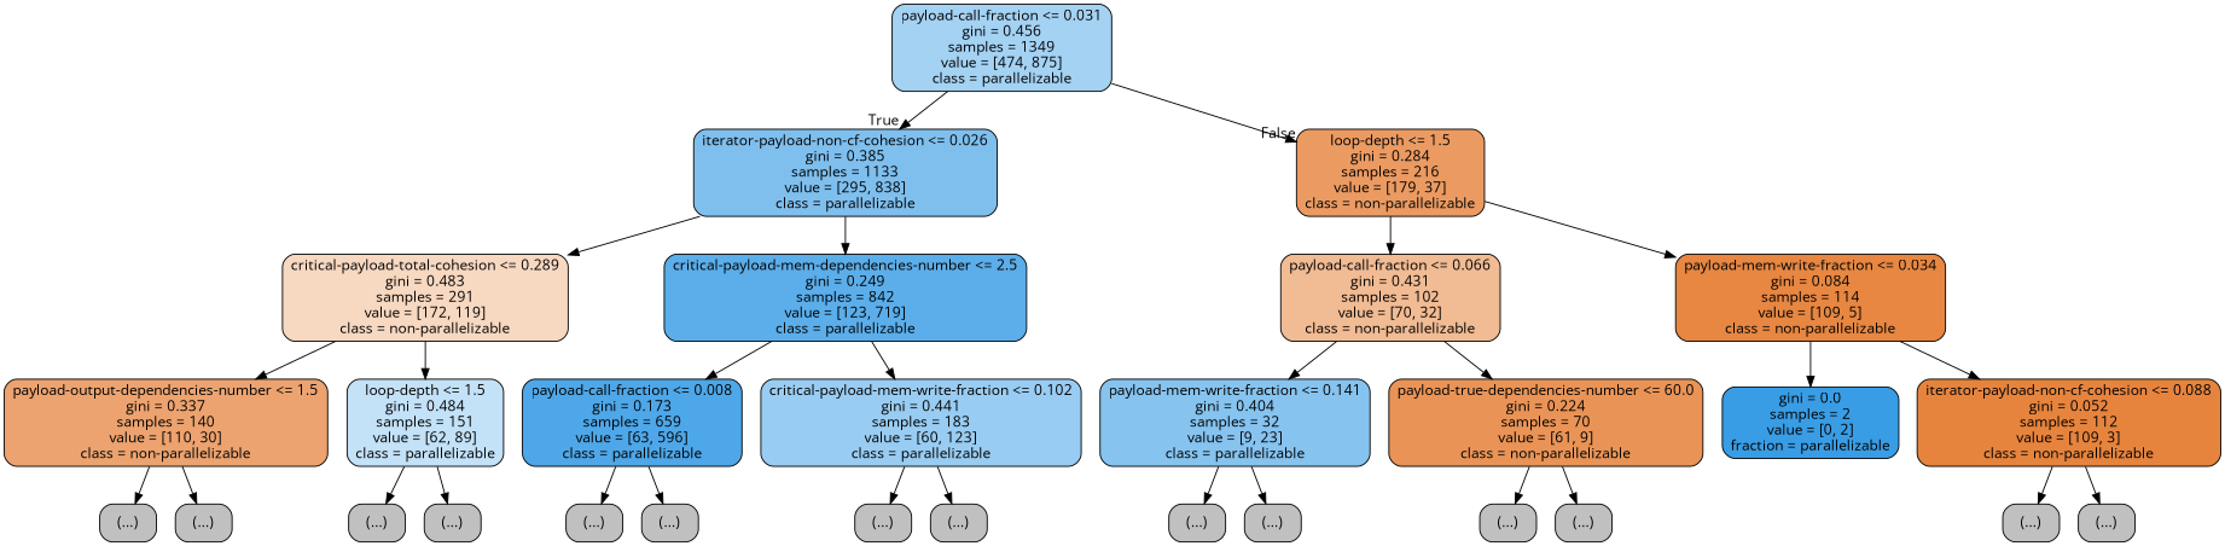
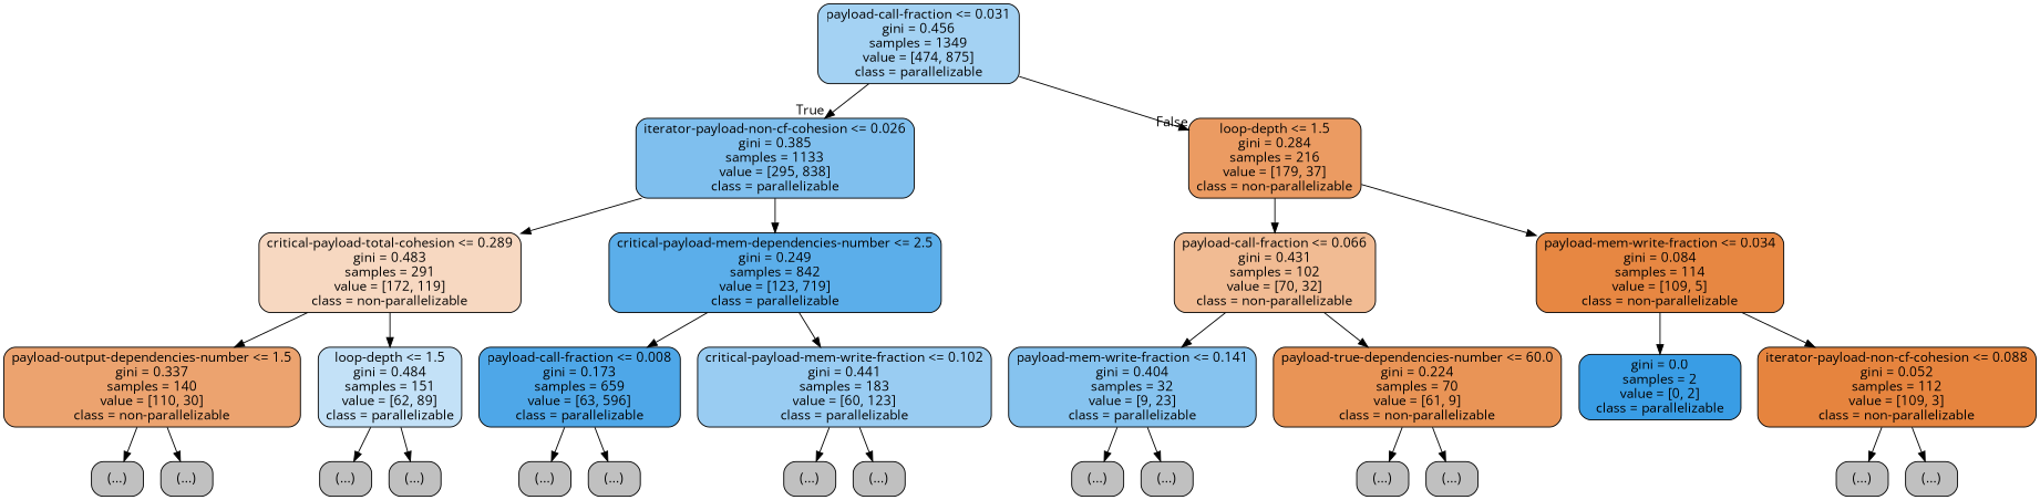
  digraph {
    fontname="Open Sans"
    node [color=black fillcolor="#C0C0C0" fontname="Open Sans" shape=box style="filled, rounded"]
    edge [fontname="Open Sans"]
    n1 [fillcolor="#399de575" label="payload-call-fraction <= 0.031\ngini = 0.456\nsamples = 1349\nvalue = [474, 875]\nclass = parallelizable"]
    n2 [fillcolor="#399de5a5" label="iterator-payload-non-cf-cohesion <= 0.026\ngini = 0.385\nsamples = 1133\nvalue = [295, 838]\nclass = parallelizable"]
    n3 [fillcolor="#e58139ca" label="loop-depth <= 1.5\ngini = 0.284\nsamples = 216\nvalue = [179, 37]\nclass = non-parallelizable"]
    n4 [fillcolor="#e581394f" label="critical-payload-total-cohesion <= 0.289\ngini = 0.483\nsamples = 291\nvalue = [172, 119]\nclass = non-parallelizable"]
    n5 [fillcolor="#399de5d3" label="critical-payload-mem-dependencies-number <= 2.5\ngini = 0.249\nsamples = 842\nvalue = [123, 719]\nclass = parallelizable"]
    n6 [fillcolor="#e58139b9" label="payload-output-dependencies-number <= 1.5\ngini = 0.337\nsamples = 140\nvalue = [110, 30]\nclass = non-parallelizable"]
    n7 [fillcolor="#399de54d" label="loop-depth <= 1.5\ngini = 0.484\nsamples = 151\nvalue = [62, 89]\nclass = parallelizable"]
    n8 [label="(...)"]
    n9 [label="(...)"]
    n10 [label="(...)"]
    n11 [label="(...)"]
    n12 [fillcolor="#399de5e4" label="payload-call-fraction <= 0.008\ngini = 0.173\nsamples = 659\nvalue = [63, 596]\nclass = parallelizable"]
    n13 [fillcolor="#399de583" label="critical-payload-mem-write-fraction <= 0.102\ngini = 0.441\nsamples = 183\nvalue = [60, 123]\nclass = parallelizable"]
    n14 [label="(...)"]
    n15 [label="(...)"]
    n16 [label="(...)"]
    n17 [label="(...)"]
    n18 [fillcolor="#e581398a" label="payload-call-fraction <= 0.066\ngini = 0.431\nsamples = 102\nvalue = [70, 32]\nclass = non-parallelizable"]
    n19 [fillcolor="#e58139f3" label="payload-mem-write-fraction <= 0.034\ngini = 0.084\nsamples = 114\nvalue = [109, 5]\nclass = non-parallelizable"]
    n20 [fillcolor="#399de59b" label="payload-mem-write-fraction <= 0.141\ngini = 0.404\nsamples = 32\nvalue = [9, 23]\nclass = parallelizable"]
    n21 [fillcolor="#e58139d9" label="payload-true-dependencies-number <= 60.0\ngini = 0.224\nsamples = 70\nvalue = [61, 9]\nclass = non-parallelizable"]
    n22 [label="(...)"]
    n23 [label="(...)"]
    n24 [label="(...)"]
    n25 [label="(...)"]
-   n26 [fillcolor="#399de5ff" label="gini = 0.0\nsamples = 2\nvalue = [0, 2]\nfraction = parallelizable"]
+   n26 [fillcolor="#399de5ff" label="gini = 0.0\nsamples = 2\nvalue = [0, 2]\nclass = parallelizable"]
    n27 [fillcolor="#e58139f8" label="iterator-payload-non-cf-cohesion <= 0.088\ngini = 0.052\nsamples = 112\nvalue = [109, 3]\nclass = non-parallelizable"]
    n28 [label="(...)"]
    n29 [label="(...)"]
    n1 -> n2 [headlabel=True labelangle=45 labeldistance=2.5]
    n1 -> n3 [headlabel=False labelangle=-45 labeldistance=2.5]
    n2 -> n4
    n2 -> n5
    n3 -> n18
    n3 -> n19
    n4 -> n6
    n4 -> n7
    n5 -> n12
    n5 -> n13
    n6 -> n8
    n6 -> n9
    n7 -> n10
    n7 -> n11
    n12 -> n14
    n12 -> n15
    n13 -> n16
    n13 -> n17
    n18 -> n20
    n18 -> n21
    n19 -> n26
    n19 -> n27
    n20 -> n22
    n20 -> n23
    n21 -> n24
    n21 -> n25
    n27 -> n28
    n27 -> n29
  }
